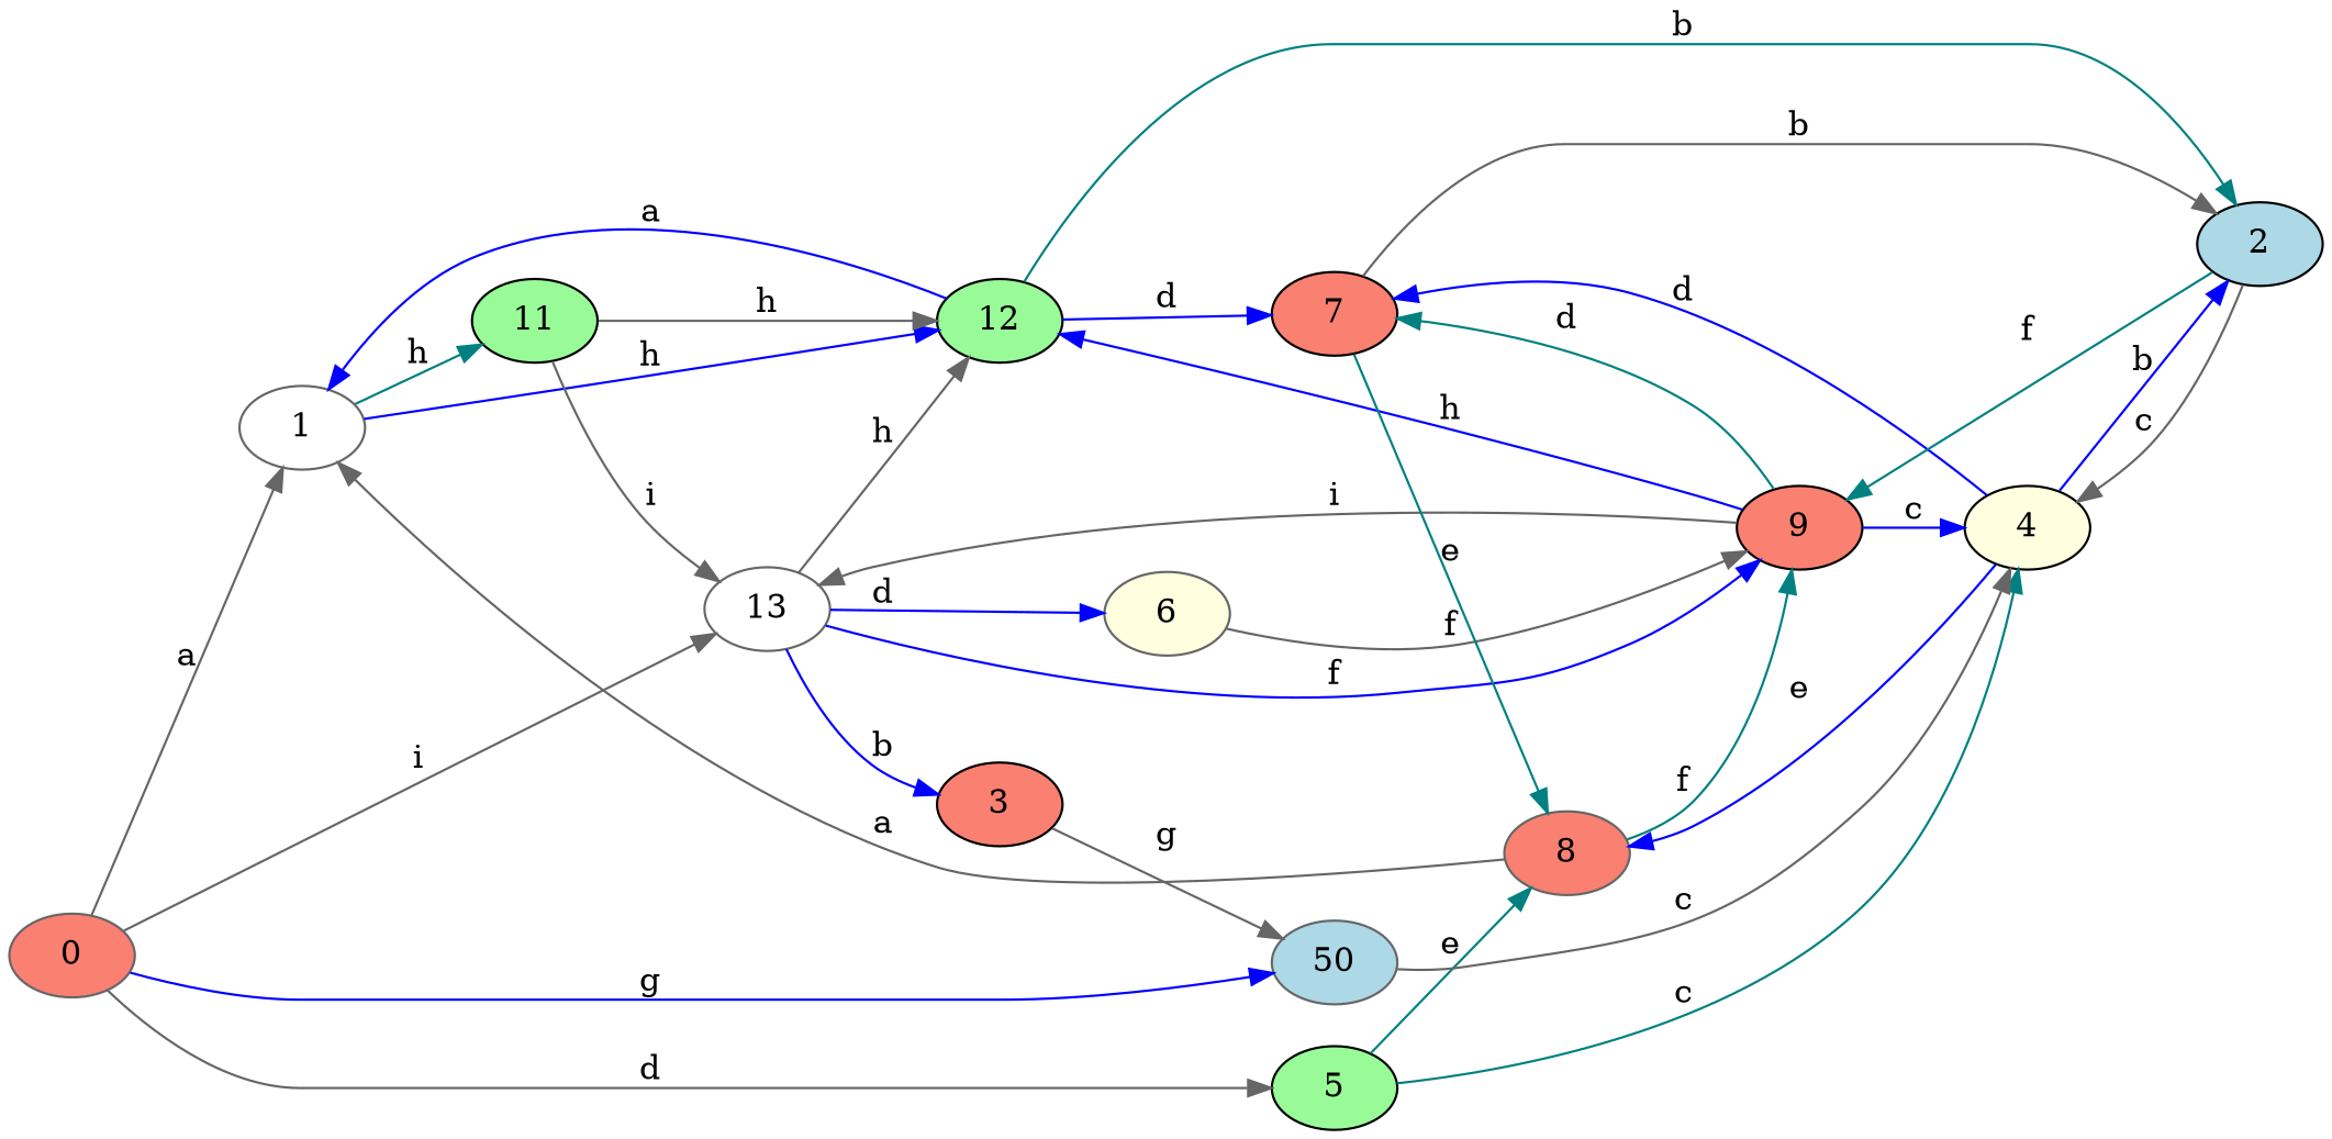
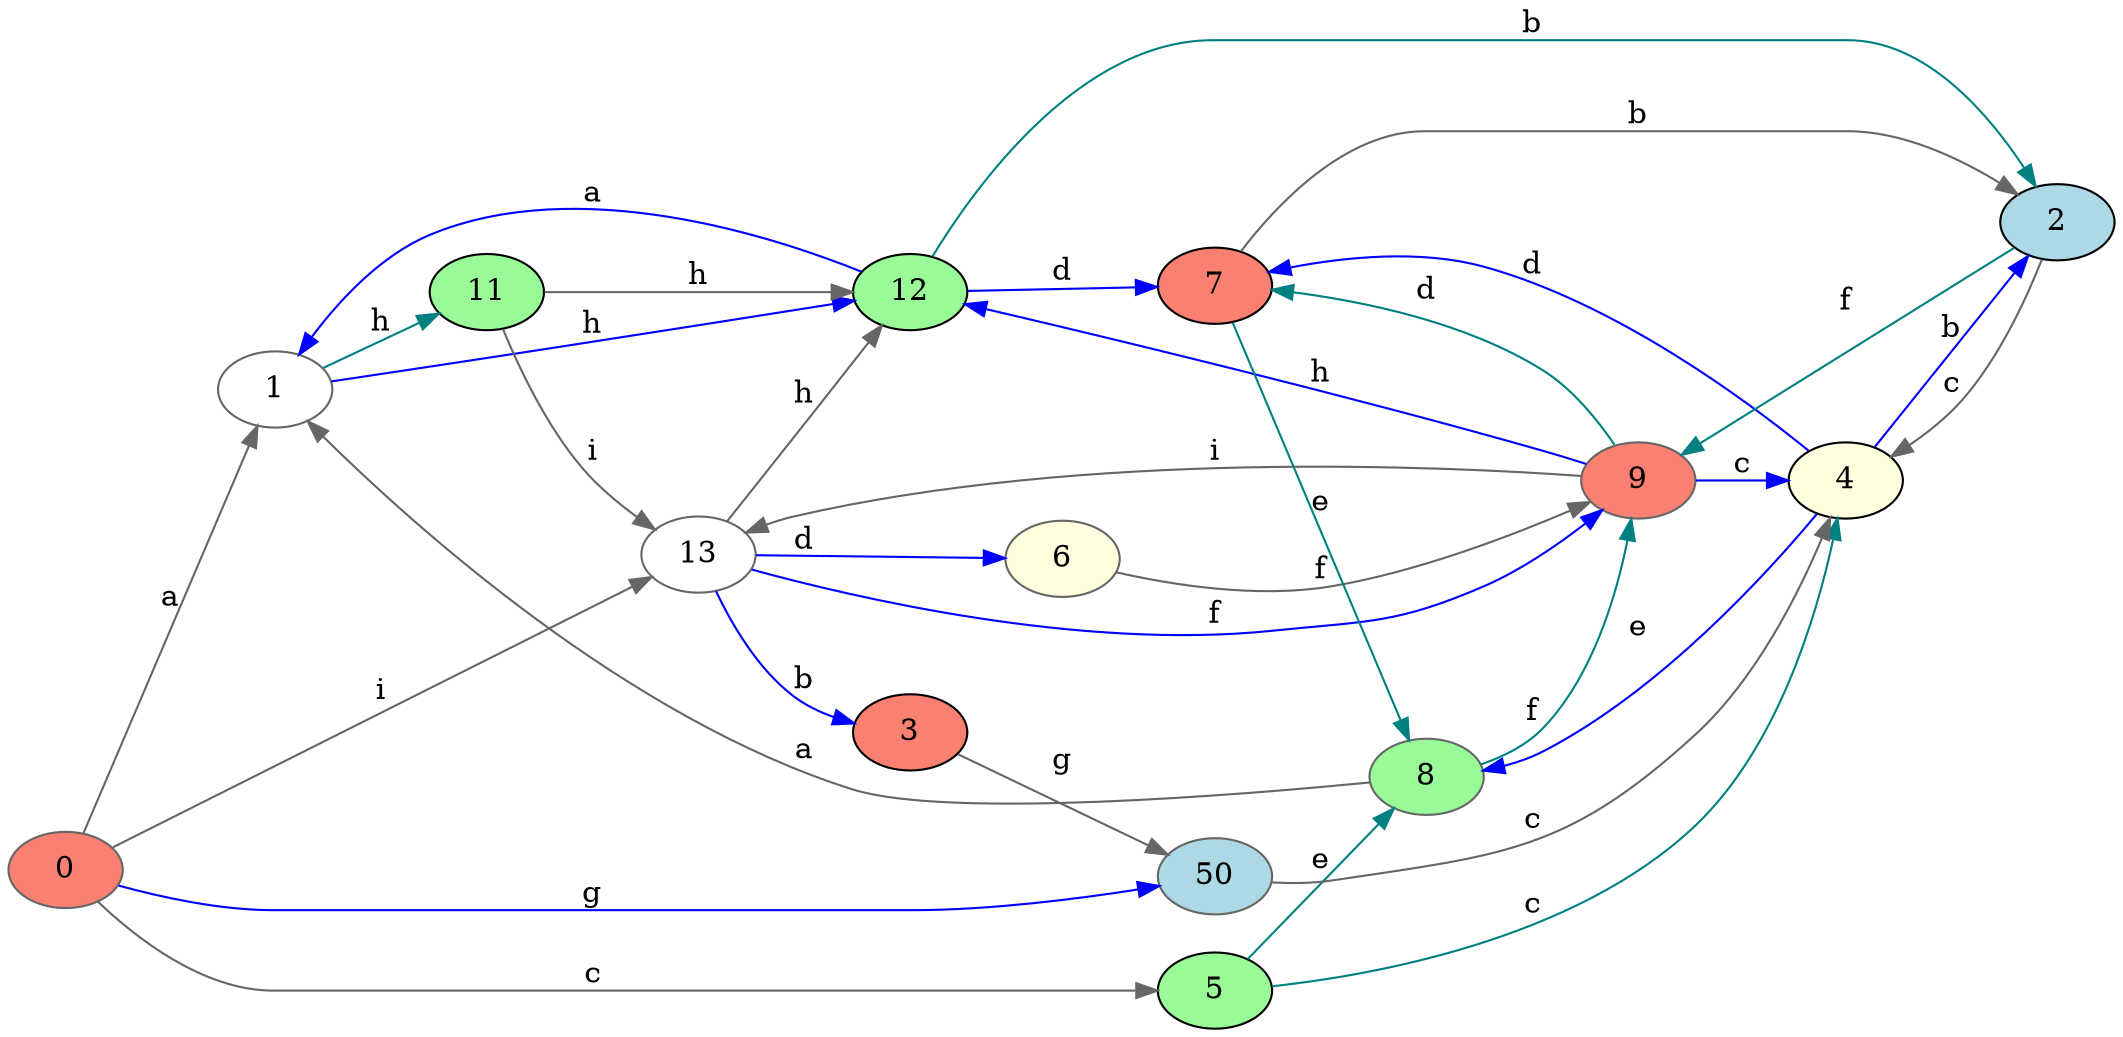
  strict digraph {
    rankdir=LR
    node [color=gray40 fillcolor=salmon style=filled]
    edge [color=gray40]
    1 [fillcolor=white]
    0
    5 [color=black fillcolor=palegreen]
    n4 [fillcolor=lightblue label=50]
    13 [fillcolor=white]
    11 [color=black fillcolor=palegreen]
    12 [color=black fillcolor=palegreen]
    4 [color=black fillcolor=lightyellow]
-   8
-   9 [color=black]
+   8 [fillcolor=palegreen]
+   9
    3 [color=black]
    6 [fillcolor=lightyellow]
    2 [color=black fillcolor=lightblue]
    7 [color=black]
    1 -> 11 [color=teal label=h]
    1 -> 12 [color=blue label=h]
    0 -> 1 [label=a]
-   0 -> 5 [label=d]
+   0 -> 5 [label=c]
    0 -> n4 [color=blue label=g]
    0 -> 13 [label=i]
    5 -> 4 [color=teal label=c]
    5 -> 8 [color=teal label=e]
    n4 -> 4 [label=c]
    13 -> 12 [label=h]
    13 -> 9 [color=blue label=f]
    13 -> 3 [color=blue label=b]
    13 -> 6 [color=blue label=d]
    11 -> 13 [label=i]
    11 -> 12 [label=h]
    12 -> 1 [color=blue label=a]
    12 -> 2 [color=teal label=b]
    12 -> 7 [color=blue label=d]
    4 -> 8 [color=blue label=e]
    4 -> 2 [color=blue label=b]
    4 -> 7 [color=blue label=d]
    8 -> 1 [label=a]
    8 -> 9 [color=teal label=f]
    9 -> 13 [label=i]
    9 -> 12 [color=blue label=h]
    9 -> 4 [color=blue label=c]
    9 -> 7 [color=teal label=d]
    3 -> n4 [label=g]
    6 -> 9 [label=f]
    2 -> 4 [label=c]
    2 -> 9 [color=teal label=f]
    7 -> 8 [color=teal label=e]
    7 -> 2 [label=b]
  }
